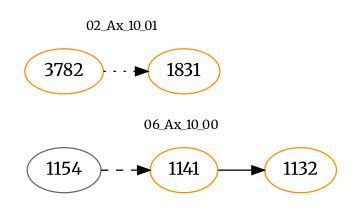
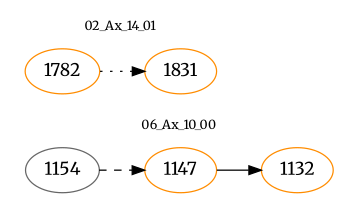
  digraph {
    fontname=Merriweather
    rankdir=LR
    node [color=darkorange fontname=Merriweather]
    edge [color=black fontname=Merriweather]
    n1 [color=gray40 label=1154]
-   n2 [label=1141]
+   n2 [label=1147]
    n3 [label=1132]
-   n4 [label=3782]
+   n4 [label=1782]
    n5 [label=1831]
    subgraph cluster_1 {
      color=white
      fontsize=10
      label="06_Ax_10_00"
      n1
      n2
      n3
    }
    subgraph cluster_2 {
      color=white
      fontsize=10
-     label="02_Ax_10_01"
+     label="02_Ax_14_01"
      n4
      n5
    }
    n1 -> n2 [style=dashed]
    n2 -> n3 [style=solid]
    n4 -> n5 [style=dotted]
  }
